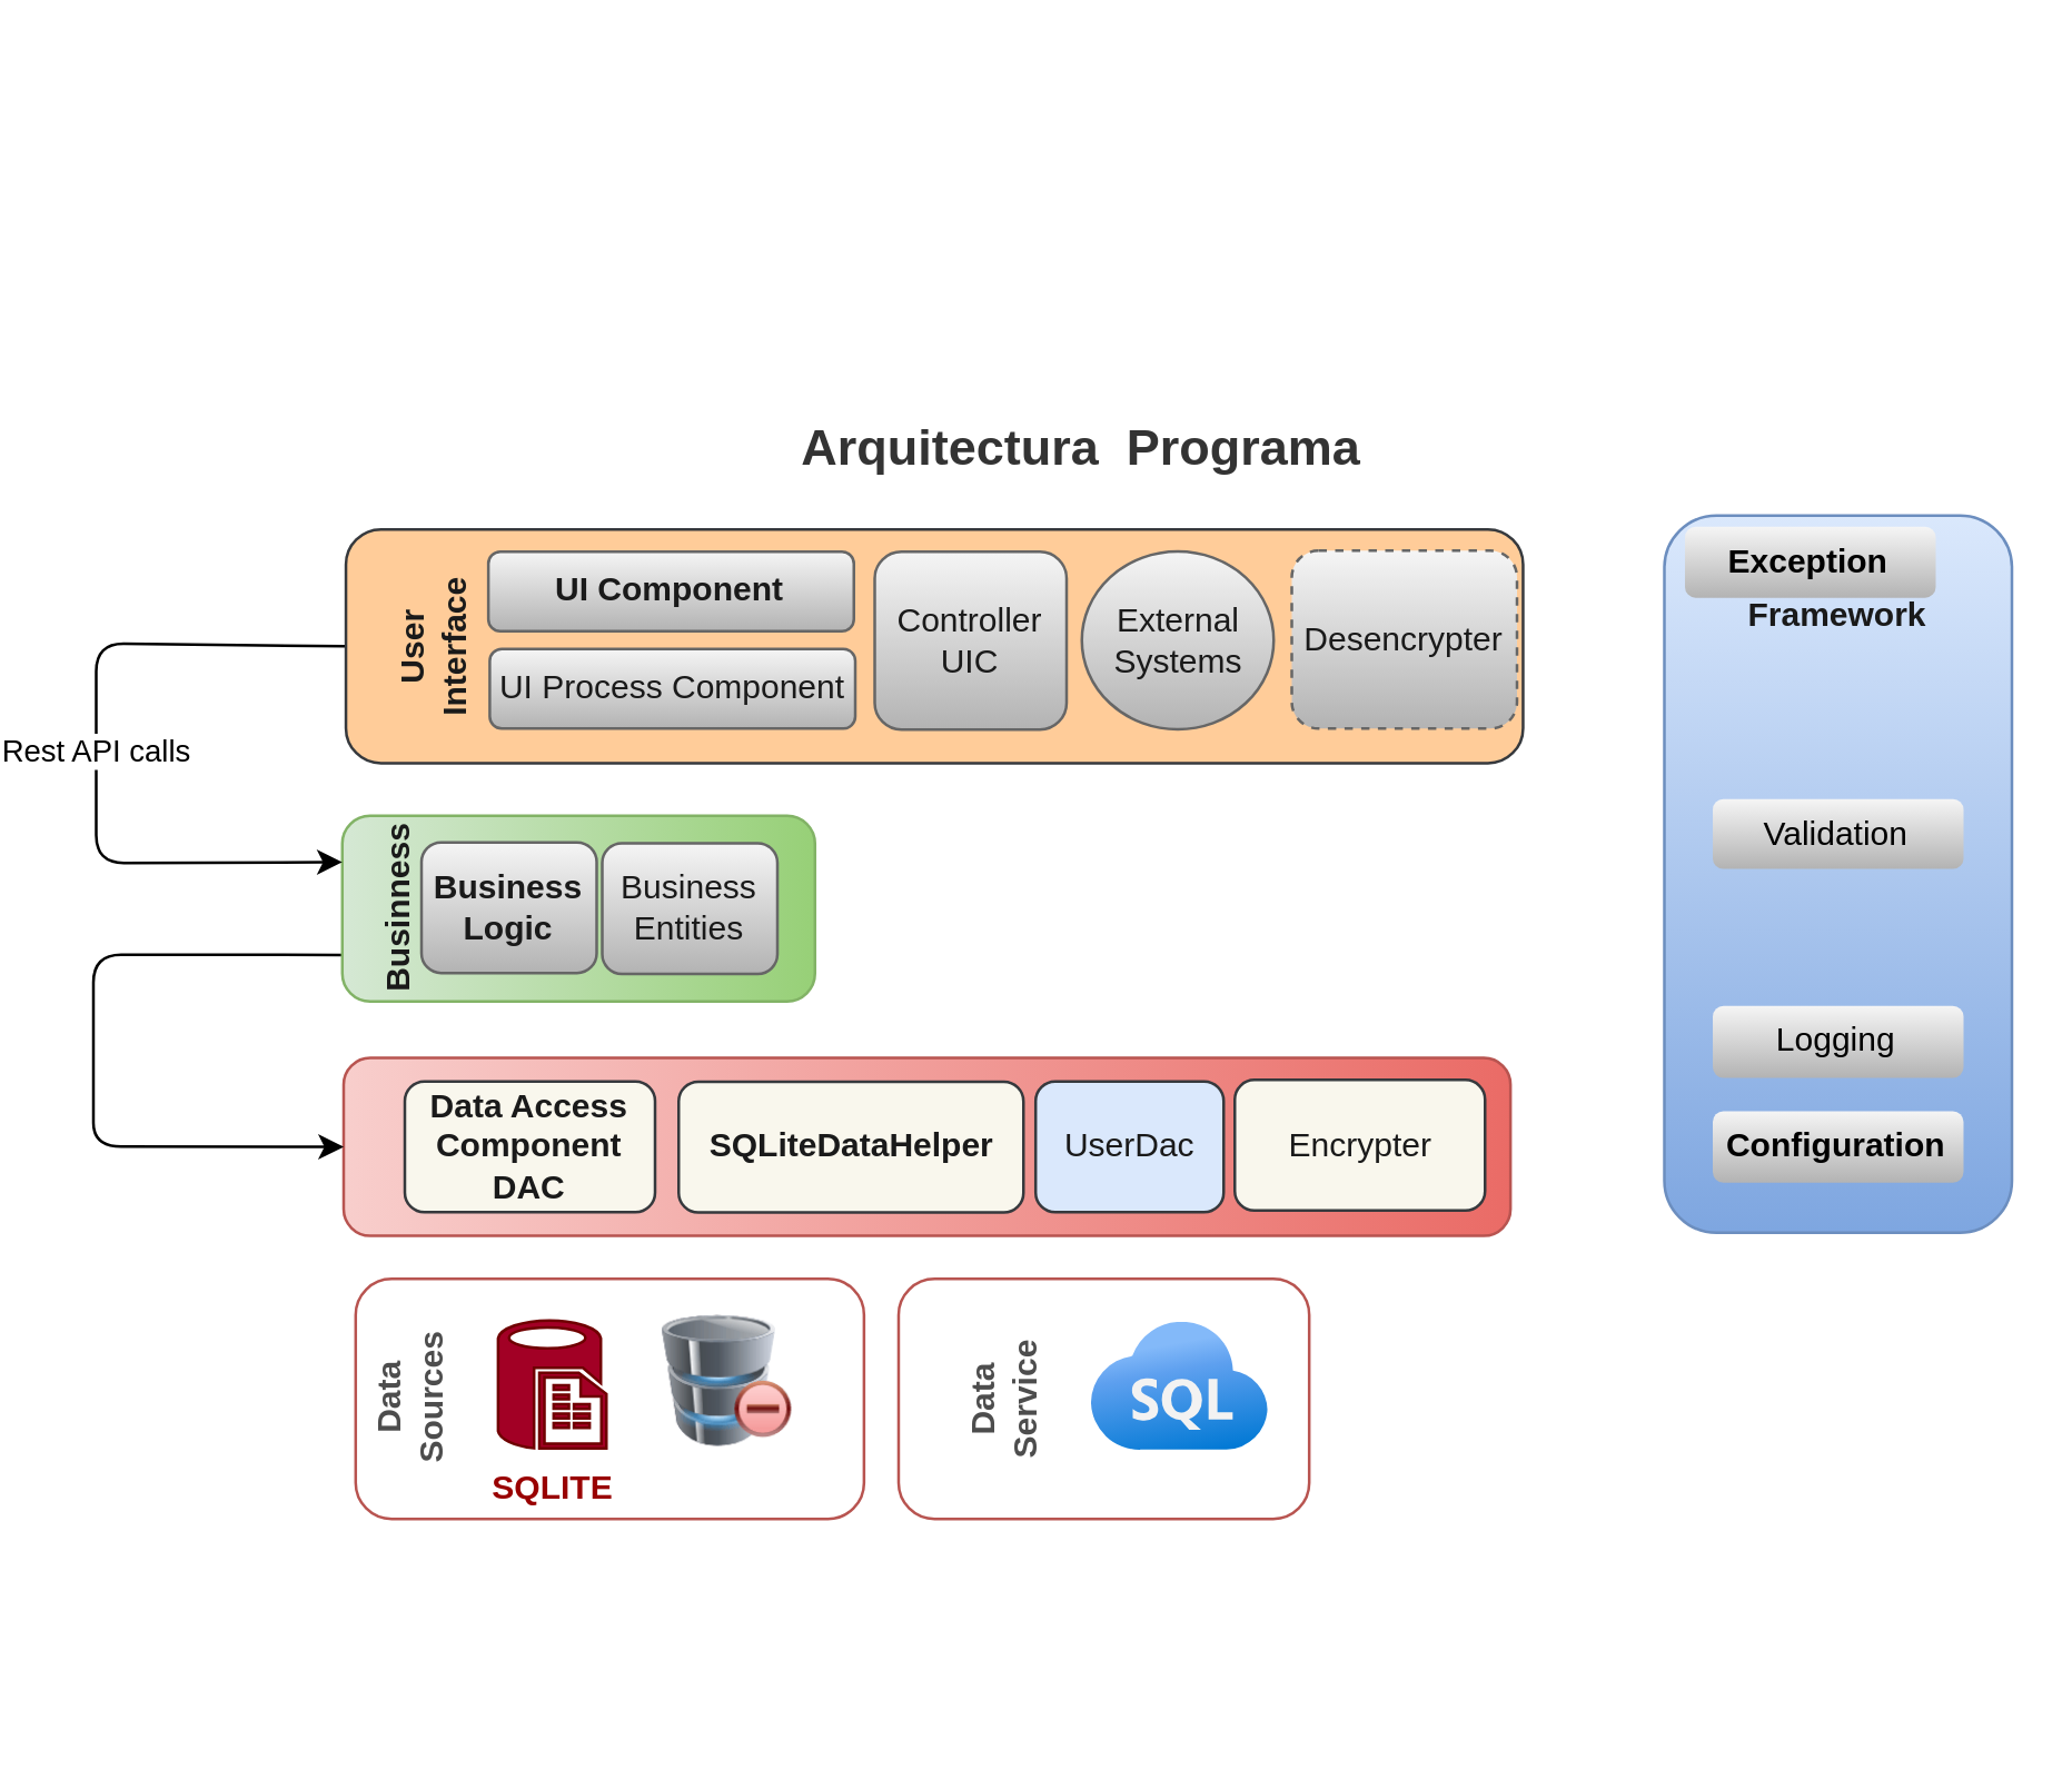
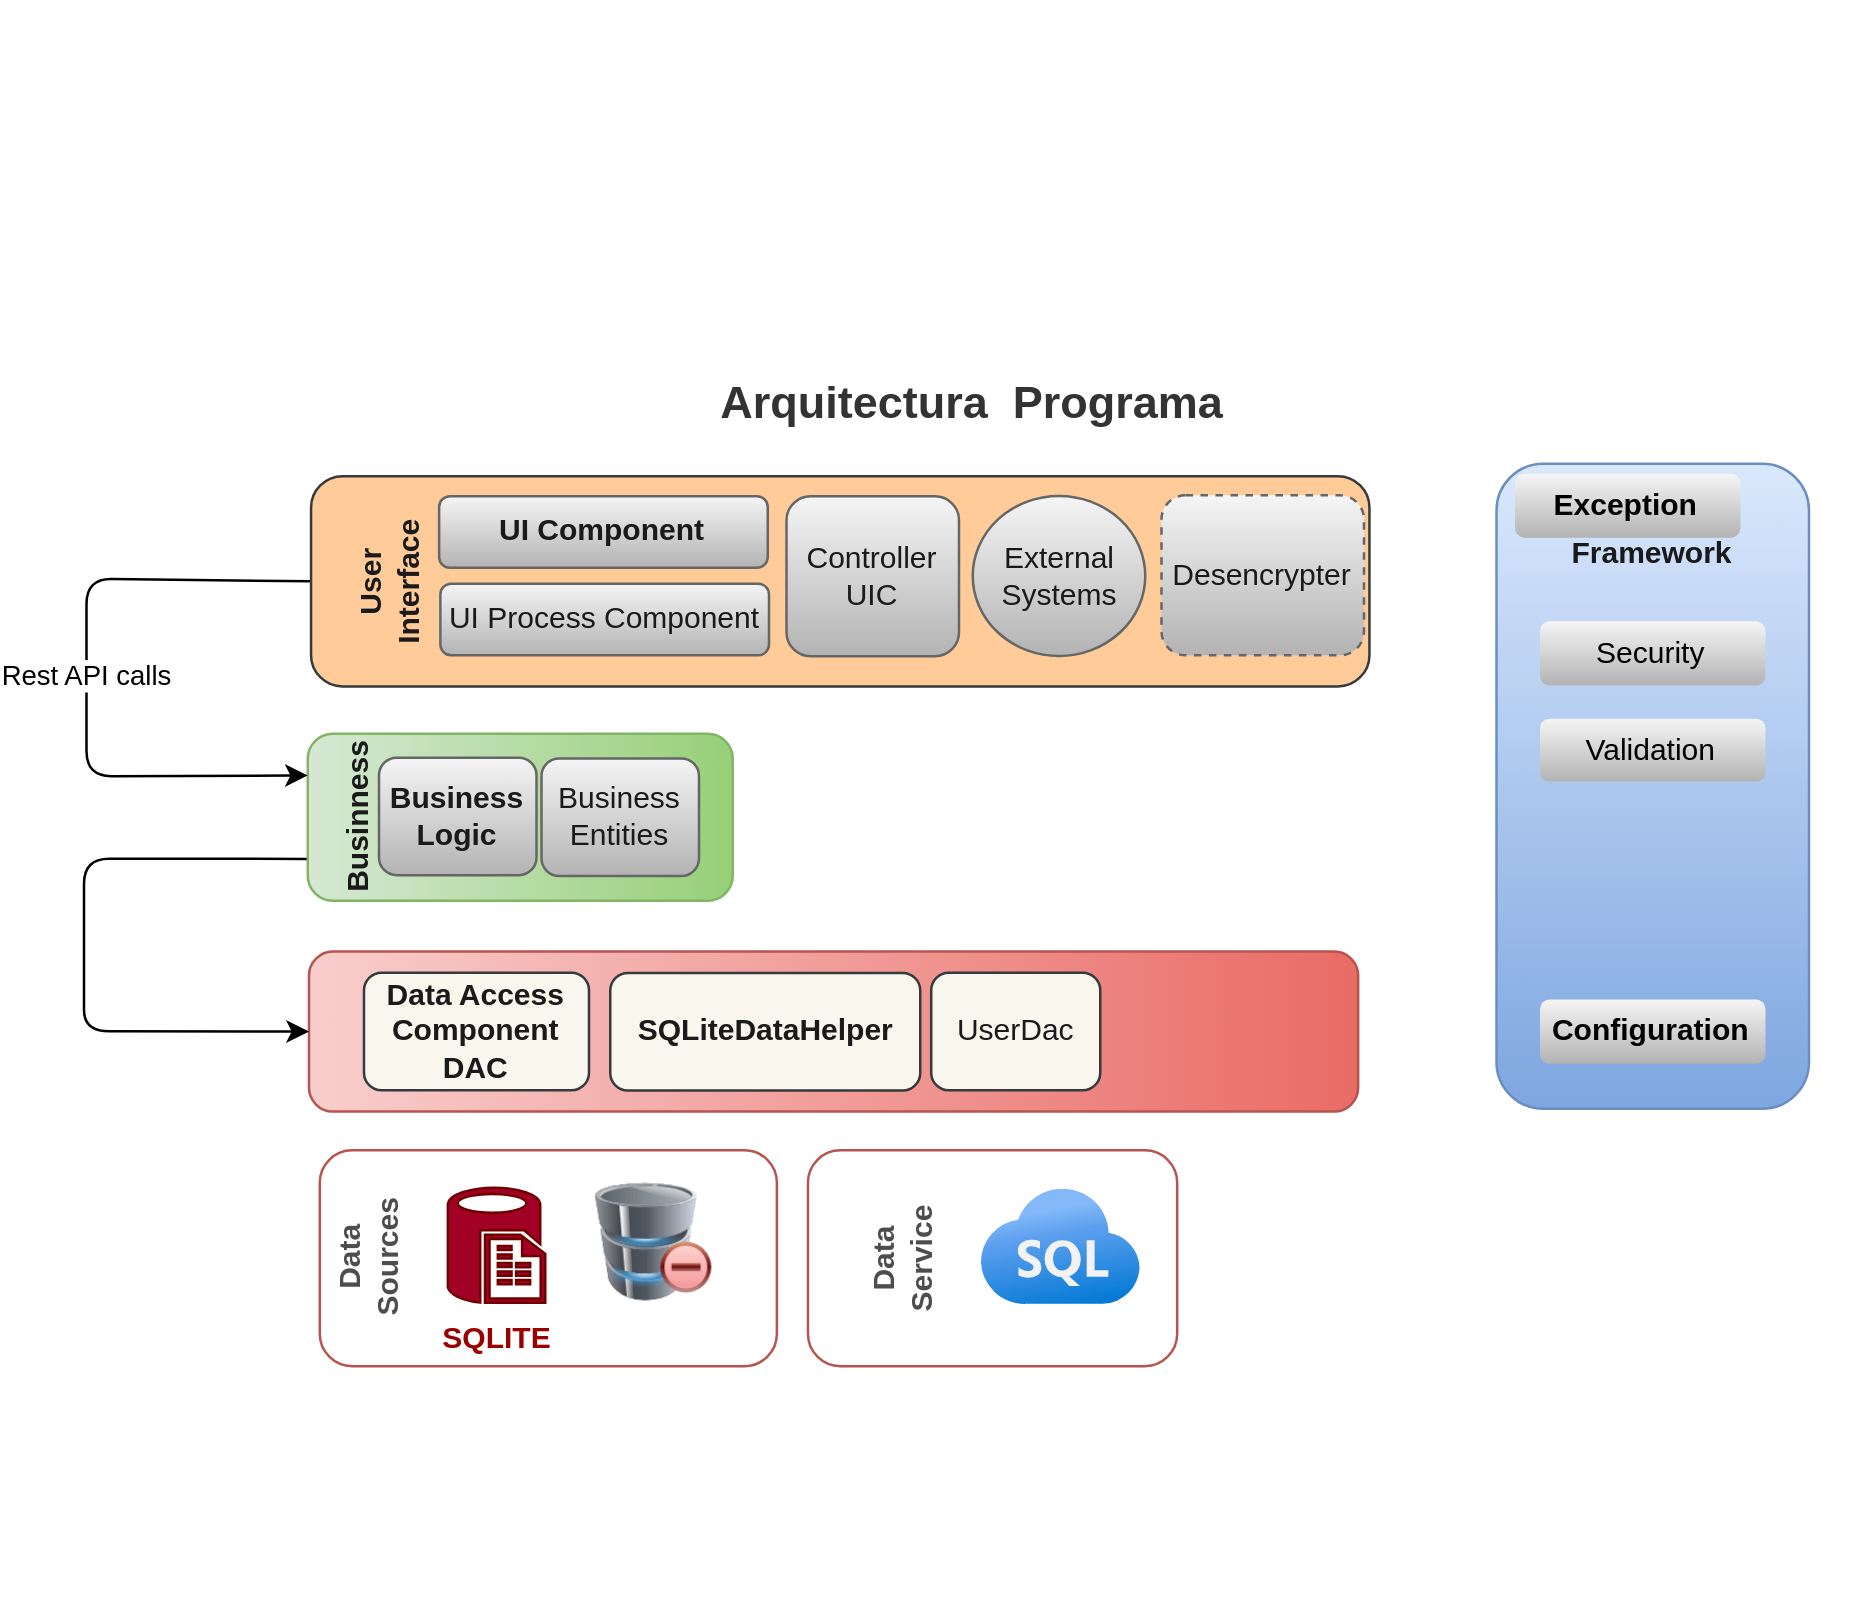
  <mxCell id="0" />
  <mxCell id="1" parent="0" />
  <mxCell id="2" value="&lt;font color=&quot;#1a1a1a&quot;&gt;&lt;b&gt;Data&lt;br&gt;&lt;br&gt;&lt;br&gt;&lt;br&gt;&lt;br&gt;&lt;br&gt;&lt;br&gt;&lt;br&gt;&lt;br&gt;&lt;br&gt;&lt;br&gt;&lt;br&gt;&lt;br&gt;&lt;br&gt;&lt;br&gt;&lt;br&gt;&lt;br&gt;&lt;br&gt;&lt;br&gt;&lt;br&gt;&lt;br&gt;&lt;br&gt;&lt;/b&gt;&lt;br&gt;&lt;/font&gt;" style="rounded=1;whiteSpace=wrap;html=1;fillColor=#f8cecc;strokeColor=#b85450;rotation=-90;gradientColor=#ea6b66;" parent="1" vertex="1"><mxGeometry x="287.82" y="202.29" width="64.03" height="419.66" as="geometry" /></mxCell>
  <mxCell id="3" value="&lt;font color=&quot;#1a1a1a&quot;&gt;&lt;b&gt;Data Access Component&lt;br&gt;DAC&lt;/b&gt;&lt;br&gt;&lt;/font&gt;" style="rounded=1;whiteSpace=wrap;html=1;fillColor=#f9f7ed;strokeColor=#36393d;" parent="1" vertex="1"><mxGeometry x="132" y="388.62" width="90" height="47" as="geometry" /></mxCell>
  <mxCell id="4" value="&lt;font style=&quot;font-size: 18px;&quot;&gt;&lt;b style=&quot;&quot;&gt;Arquitectura&amp;nbsp; Programa&lt;/b&gt;&lt;/font&gt;" style="text;html=1;strokeColor=none;fillColor=none;align=center;verticalAlign=middle;whiteSpace=wrap;rounded=1;labelBackgroundColor=none;fontColor=#333333;" parent="1" vertex="1"><mxGeometry x="252.86" y="146" width="245" height="30" as="geometry" /></mxCell>
  <mxCell id="5" value="&lt;font color=&quot;#1a1a1a&quot;&gt;&lt;b&gt;SQLiteDataHelper&lt;/b&gt;&lt;br&gt;&lt;/font&gt;" style="rounded=1;whiteSpace=wrap;html=1;fillColor=#f9f7ed;strokeColor=#36393d;" parent="1" vertex="1"><mxGeometry x="230.5" y="388.73" width="124" height="47" as="geometry" /></mxCell>
- <mxCell id="6" value="&lt;font color=&quot;#1a1a1a&quot;&gt;UserDac&lt;br&gt;&lt;/font&gt;" style="rounded=1;whiteSpace=wrap;html=1;fillColor=#dae8fc;strokeColor=#36393d;" parent="1" vertex="1"><mxGeometry x="358.88" y="388.62" width="67.62" height="47" as="geometry" /></mxCell>
+ <mxCell id="6" value="&lt;font color=&quot;#1a1a1a&quot;&gt;UserDac&lt;br&gt;&lt;/font&gt;" style="rounded=1;whiteSpace=wrap;html=1;fillColor=#f9f7ed;strokeColor=#36393d;" parent="1" vertex="1"><mxGeometry x="358.88" y="388.62" width="67.62" height="47" as="geometry" /></mxCell>
  <mxCell id="7" value="&lt;font color=&quot;#1a1a1a&quot;&gt;&lt;b&gt;Framework&lt;/b&gt;&lt;br&gt;&lt;br&gt;&lt;br&gt;&lt;br&gt;&lt;br&gt;&lt;br&gt;&lt;br&gt;&lt;br&gt;&lt;br&gt;&lt;br&gt;&lt;br&gt;&lt;br&gt;&lt;br&gt;&lt;br&gt;&lt;/font&gt;" style="rounded=1;whiteSpace=wrap;html=1;fillColor=#dae8fc;strokeColor=#6c8ebf;gradientColor=#7ea6e0;" parent="1" vertex="1"><mxGeometry x="585" y="185" width="125" height="258" as="geometry" /></mxCell>
  <mxCell id="8" value="&lt;span style=&quot;&quot;&gt;&lt;font color=&quot;#000000&quot;&gt;Validation&lt;/font&gt;&lt;/span&gt;" style="rounded=1;whiteSpace=wrap;html=1;fillColor=#f5f5f5;strokeColor=none;gradientColor=#b3b3b3;" parent="1" vertex="1"><mxGeometry x="602.41" y="287" width="90.19" height="25.14" as="geometry" /></mxCell>
- <mxCell id="10" value="&lt;span style=&quot;&quot;&gt;&lt;font color=&quot;#000000&quot;&gt;Logging&lt;/font&gt;&lt;/span&gt;" style="rounded=1;whiteSpace=wrap;html=1;fillColor=#f5f5f5;strokeColor=none;gradientColor=#b3b3b3;" parent="1" vertex="1"><mxGeometry x="602.41" y="361.35" width="90.19" height="25.97" as="geometry" /></mxCell>
+ <mxCell id="9" value="&lt;span style=&quot;&quot;&gt;&lt;font color=&quot;#000000&quot;&gt;Security&lt;/font&gt;&lt;/span&gt;" style="rounded=1;whiteSpace=wrap;html=1;fillColor=#f5f5f5;strokeColor=none;gradientColor=#b3b3b3;" parent="1" vertex="1"><mxGeometry x="602.41" y="248" width="90.19" height="25.72" as="geometry" /></mxCell>
  <mxCell id="11" value="&lt;span style=&quot;&quot;&gt;&lt;font color=&quot;#000000&quot;&gt;&lt;b&gt;Exception&lt;/b&gt;&lt;/font&gt;&lt;/span&gt;" style="rounded=1;whiteSpace=wrap;html=1;fillColor=#f5f5f5;strokeColor=none;gradientColor=#b3b3b3;" parent="1" vertex="1"><mxGeometry x="592.41" y="189" width="90.19" height="25.56" as="geometry" /></mxCell>
  <mxCell id="12" value="&lt;div style=&quot;&quot;&gt;&lt;font color=&quot;#000000&quot;&gt;&lt;b&gt;Configuration&lt;/b&gt;&lt;/font&gt;&lt;/div&gt;" style="rounded=1;whiteSpace=wrap;html=1;fillColor=#f5f5f5;strokeColor=none;gradientColor=#b3b3b3;" parent="1" vertex="1"><mxGeometry x="602.4" y="399.25" width="90.19" height="25.75" as="geometry" /></mxCell>
  <mxCell id="13" style="edgeStyle=none;html=1;entryX=0.5;entryY=0;entryDx=0;entryDy=0;exitX=0.25;exitY=0;exitDx=0;exitDy=0;" edge="1" parent="1" source="14" target="2"><mxGeometry relative="1" as="geometry"><Array as="points"><mxPoint x="20" y="343" /><mxPoint x="20" y="385" /><mxPoint x="20" y="412" /></Array></mxGeometry></mxCell>
  <mxCell id="14" value="&lt;font color=&quot;#1a1a1a&quot;&gt;&lt;b&gt;Businness&lt;br&gt;&lt;br&gt;&lt;br&gt;&lt;br&gt;&lt;br&gt;&lt;br&gt;&lt;/b&gt;&lt;br&gt;&lt;br&gt;&lt;br&gt;&lt;br&gt;&lt;/font&gt;" style="rounded=1;whiteSpace=wrap;html=1;fillColor=#d5e8d4;strokeColor=#82b366;rotation=-90;gradientColor=#97d077;" parent="1" vertex="1"><mxGeometry x="161.12" y="241.37" width="66.78" height="170" as="geometry" /></mxCell>
  <mxCell id="15" value="&lt;span style=&quot;color: rgb(26, 26, 26);&quot;&gt;&lt;b&gt;Business Logic&lt;/b&gt;&lt;/span&gt;" style="rounded=1;whiteSpace=wrap;html=1;fillColor=#f5f5f5;strokeColor=#666666;gradientColor=#b3b3b3;" parent="1" vertex="1"><mxGeometry x="138" y="302.56" width="63" height="47" as="geometry" /></mxCell>
  <mxCell id="16" value="&lt;font color=&quot;#1a1a1a&quot;&gt;Business Entities&lt;/font&gt;" style="rounded=1;whiteSpace=wrap;html=1;fillColor=#f5f5f5;strokeColor=#666666;gradientColor=#b3b3b3;" parent="1" vertex="1"><mxGeometry x="203" y="302.87" width="63" height="47" as="geometry" /></mxCell>
  <mxCell id="17" value="&lt;b style=&quot;&quot;&gt;&lt;font color=&quot;#4d4d4d&quot;&gt;Data&lt;br&gt;Sources&lt;br&gt;&lt;br&gt;&lt;br&gt;&lt;br&gt;&lt;br&gt;&lt;br&gt;&lt;br&gt;&lt;br&gt;&lt;br&gt;&lt;br&gt;&lt;/font&gt;&lt;br&gt;&lt;/b&gt;" style="rounded=1;whiteSpace=wrap;html=1;fillColor=none;strokeColor=#b85450;rotation=-90;gradientColor=#ea6b66;" parent="1" vertex="1"><mxGeometry x="162.55" y="411.37" width="86.37" height="182.83" as="geometry" /></mxCell>
  <mxCell id="18" value="&lt;b style=&quot;&quot;&gt;&lt;font color=&quot;#4d4d4d&quot;&gt;Data&lt;br&gt;Service&lt;br&gt;&lt;br&gt;&lt;br&gt;&lt;br&gt;&lt;br&gt;&lt;/font&gt;&lt;br&gt;&lt;/b&gt;" style="rounded=1;whiteSpace=wrap;html=1;fillColor=none;strokeColor=#b85450;rotation=-90;gradientColor=#ea6b66;" parent="1" vertex="1"><mxGeometry x="340.24" y="428.95" width="86.37" height="147.68" as="geometry" /></mxCell>
  <mxCell id="19" value="Rest API calls" style="edgeStyle=none;html=1;entryX=0.75;entryY=0;entryDx=0;entryDy=0;exitX=0.5;exitY=0;exitDx=0;exitDy=0;" edge="1" parent="1" source="20" target="14"><mxGeometry relative="1" as="geometry"><mxPoint x="43" y="242" as="sourcePoint" /><Array as="points"><mxPoint x="21" y="231" /><mxPoint x="21" y="275" /><mxPoint x="21" y="310" /></Array></mxGeometry></mxCell>
  <mxCell id="20" value="&lt;font color=&quot;#1a1a1a&quot;&gt;&lt;b&gt;User&lt;br&gt;Interface&lt;br&gt;&lt;br&gt;&lt;br&gt;&lt;br&gt;&lt;br&gt;&lt;br&gt;&lt;br&gt;&lt;br&gt;&lt;br&gt;&lt;br&gt;&lt;br&gt;&lt;br&gt;&lt;br&gt;&lt;br&gt;&lt;br&gt;&lt;br&gt;&lt;br&gt;&lt;br&gt;&lt;br&gt;&lt;br&gt;&lt;br&gt;&lt;/b&gt;&lt;br&gt;&lt;br&gt;&lt;br&gt;&lt;br&gt;&lt;br&gt;&lt;/font&gt;" style="rounded=1;whiteSpace=wrap;html=1;fillColor=#ffcc99;strokeColor=#36393d;rotation=-90;" parent="1" vertex="1"><mxGeometry x="280.44" y="20.33" width="84.12" height="423.36" as="geometry" /></mxCell>
  <mxCell id="21" value="&lt;span style=&quot;color: rgb(26, 26, 26);&quot;&gt;UI Process Component&lt;/span&gt;" style="rounded=1;whiteSpace=wrap;html=1;fillColor=#f5f5f5;strokeColor=#666666;gradientColor=#b3b3b3;" parent="1" vertex="1"><mxGeometry x="162.55" y="233" width="131.45" height="28.62" as="geometry" /></mxCell>
  <mxCell id="22" value="&lt;span style=&quot;color: rgb(26, 26, 26);&quot;&gt;&lt;b&gt;UI Component&lt;/b&gt;&lt;/span&gt;" style="rounded=1;whiteSpace=wrap;html=1;fillColor=#f5f5f5;strokeColor=#666666;gradientColor=#b3b3b3;" parent="1" vertex="1"><mxGeometry x="162.05" y="198" width="131.45" height="28.62" as="geometry" /></mxCell>
  <mxCell id="23" value="&lt;span style=&quot;color: rgb(26, 26, 26);&quot;&gt;Controller&lt;br&gt;UIC&lt;br&gt;&lt;/span&gt;" style="rounded=1;whiteSpace=wrap;html=1;fillColor=#f5f5f5;strokeColor=#666666;gradientColor=#b3b3b3;" parent="1" vertex="1"><mxGeometry x="301" y="198" width="69" height="64" as="geometry" /></mxCell>
  <mxCell id="24" value="&lt;span style=&quot;color: rgb(26, 26, 26);&quot;&gt;External&lt;br&gt;Systems&lt;br&gt;&lt;/span&gt;" style="ellipse;whiteSpace=wrap;html=1;fillColor=#f5f5f5;strokeColor=#666666;gradientColor=#b3b3b3;" parent="1" vertex="1"><mxGeometry x="375.5" y="197.88" width="69" height="64" as="geometry" /></mxCell>
  <mxCell id="25" value="&lt;b&gt;&lt;font color=&quot;#990000&quot;&gt;SQLITE&lt;/font&gt;&lt;/b&gt;" style="verticalLabelPosition=bottom;html=1;verticalAlign=top;align=center;strokeColor=#6F0000;fillColor=#a20025;shape=mxgraph.azure.sql_reporting;fontColor=#ffffff;rounded=1;" parent="1" vertex="1"><mxGeometry x="165.55" y="474.55" width="38.95" height="46" as="geometry" /></mxCell>
  <mxCell id="26" value="calls" style="image;html=1;image=img/lib/clip_art/computers/Database_Minus_128x128.png;strokeColor=default;fontColor=#FFFFFF;fillColor=none;rounded=1;" parent="1" vertex="1"><mxGeometry x="225" y="471.55" width="46.5" height="50" as="geometry" /></mxCell>
  <mxCell id="27" value="" style="aspect=fixed;html=1;points=[];align=center;image;fontSize=12;image=img/lib/azure2/databases/Azure_SQL.svg;strokeColor=default;fontColor=#FFFFFF;fillColor=none;rounded=1;" parent="1" vertex="1"><mxGeometry x="379" y="475.55" width="64" height="46" as="geometry" /></mxCell>
  <mxCell id="28" value="&lt;span style=&quot;color: rgb(26, 26, 26);&quot;&gt;Desencrypter&lt;br&gt;&lt;/span&gt;" style="rounded=1;whiteSpace=wrap;html=1;fillColor=#f5f5f5;strokeColor=#666666;gradientColor=#b3b3b3;dashed=1;" vertex="1" parent="1"><mxGeometry x="451" y="197.62" width="81" height="64" as="geometry" /></mxCell>
- <mxCell id="29" value="&lt;font color=&quot;#1a1a1a&quot;&gt;Encrypter&lt;br&gt;&lt;/font&gt;" style="rounded=1;whiteSpace=wrap;html=1;fillColor=#f9f7ed;strokeColor=#36393d;" vertex="1" parent="1"><mxGeometry x="430.5" y="388.04" width="90" height="47" as="geometry" /></mxCell>
